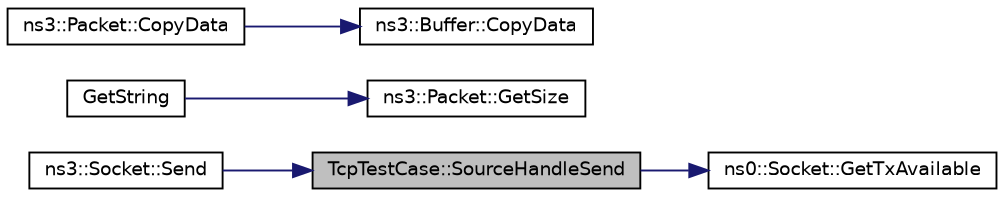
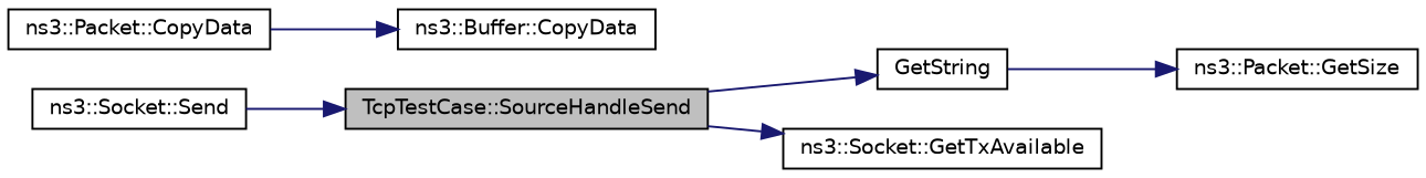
  digraph {
    rankdir=LR
    node [color=black fillcolor=white fontname=Helvetica fontsize=10 shape=record style=filled]
    edge [color=midnightblue fontname=Helvetica fontsize=10 labelfontname=Helvetica labelfontsize=10 style=solid]
    n1 [fillcolor=grey75 fontcolor=black height=0.2 label="TcpTestCase::SourceHandleSend" width=0.4]
    n2 [height=0.2 label=GetString width=0.4]
-   n3 [height=0.2 label="ns0::Socket::GetTxAvailable" width=0.4]
+   n3 [height=0.2 label="ns3::Socket::GetTxAvailable" width=0.4]
    n4 [height=0.2 label="ns3::Packet::GetSize" width=0.4]
    n5 [height=0.2 label="ns3::Socket::Send" width=0.4]
    n6 [height=0.2 label="ns3::Packet::CopyData" width=0.4]
    n7 [height=0.2 label="ns3::Buffer::CopyData" width=0.4]
+   n1 -> n2
    n1 -> n3
    n2 -> n4
    n5 -> n1
    n6 -> n7
  }
